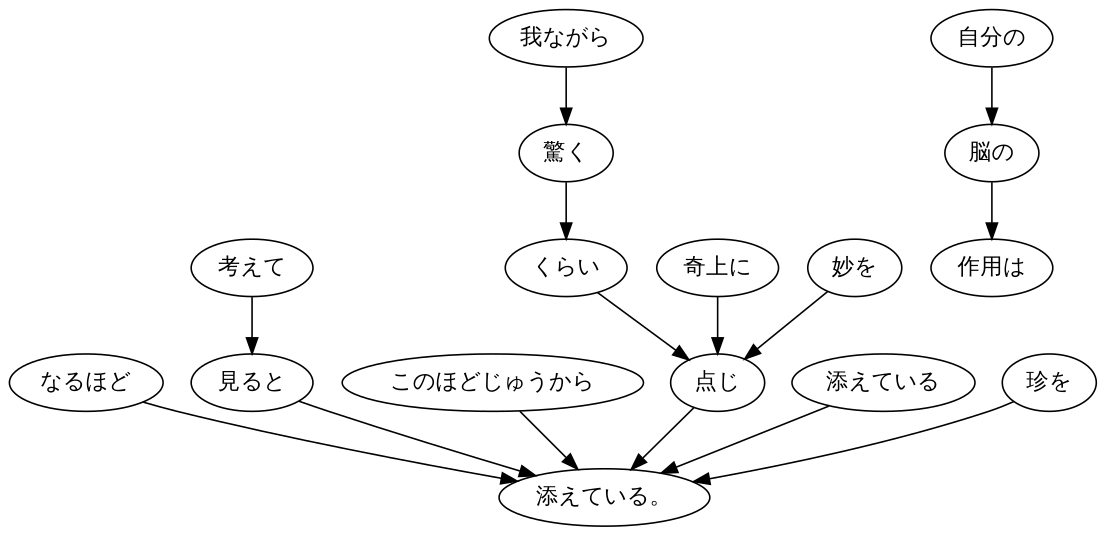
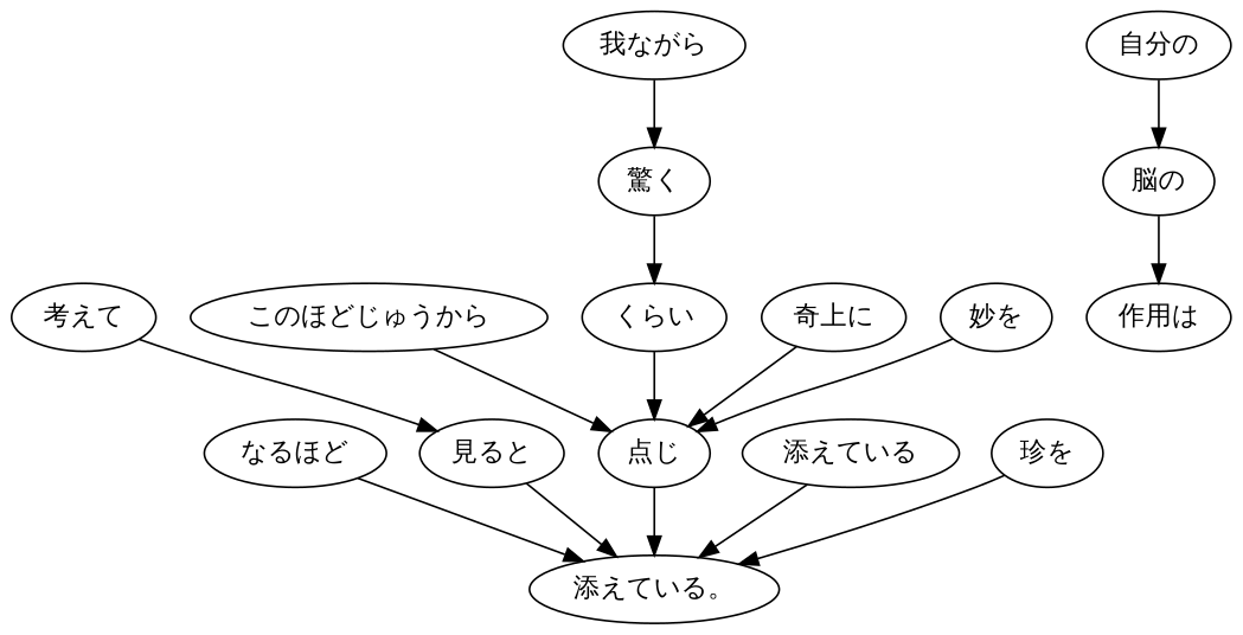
  digraph {
    n1 [label="なるほど"]
    n2 [label="添えている。"]
    n3 [label="考えて"]
    n4 [label="見ると"]
    n5 [label="このほどじゅうから"]
    n6 [label="自分の"]
    n7 [label="脳の"]
    n8 [label="作用は"]
    n9 [label="我ながら"]
    n10 [label="驚く"]
    n11 [label="くらい"]
    n12 [label="点じ"]
    n13 [label="奇上に"]
    n14 [label="妙を"]
    n15 [label="添えている"]
    n16 [label="珍を"]
    n1 -> n2
    n3 -> n4
    n4 -> n2
-   n5 -> n2
+   n5 -> n12
    n6 -> n7
    n7 -> n8
    n9 -> n10
    n10 -> n11
    n11 -> n12
    n12 -> n2
    n13 -> n12
    n14 -> n12
    n15 -> n2
    n16 -> n2
  }
